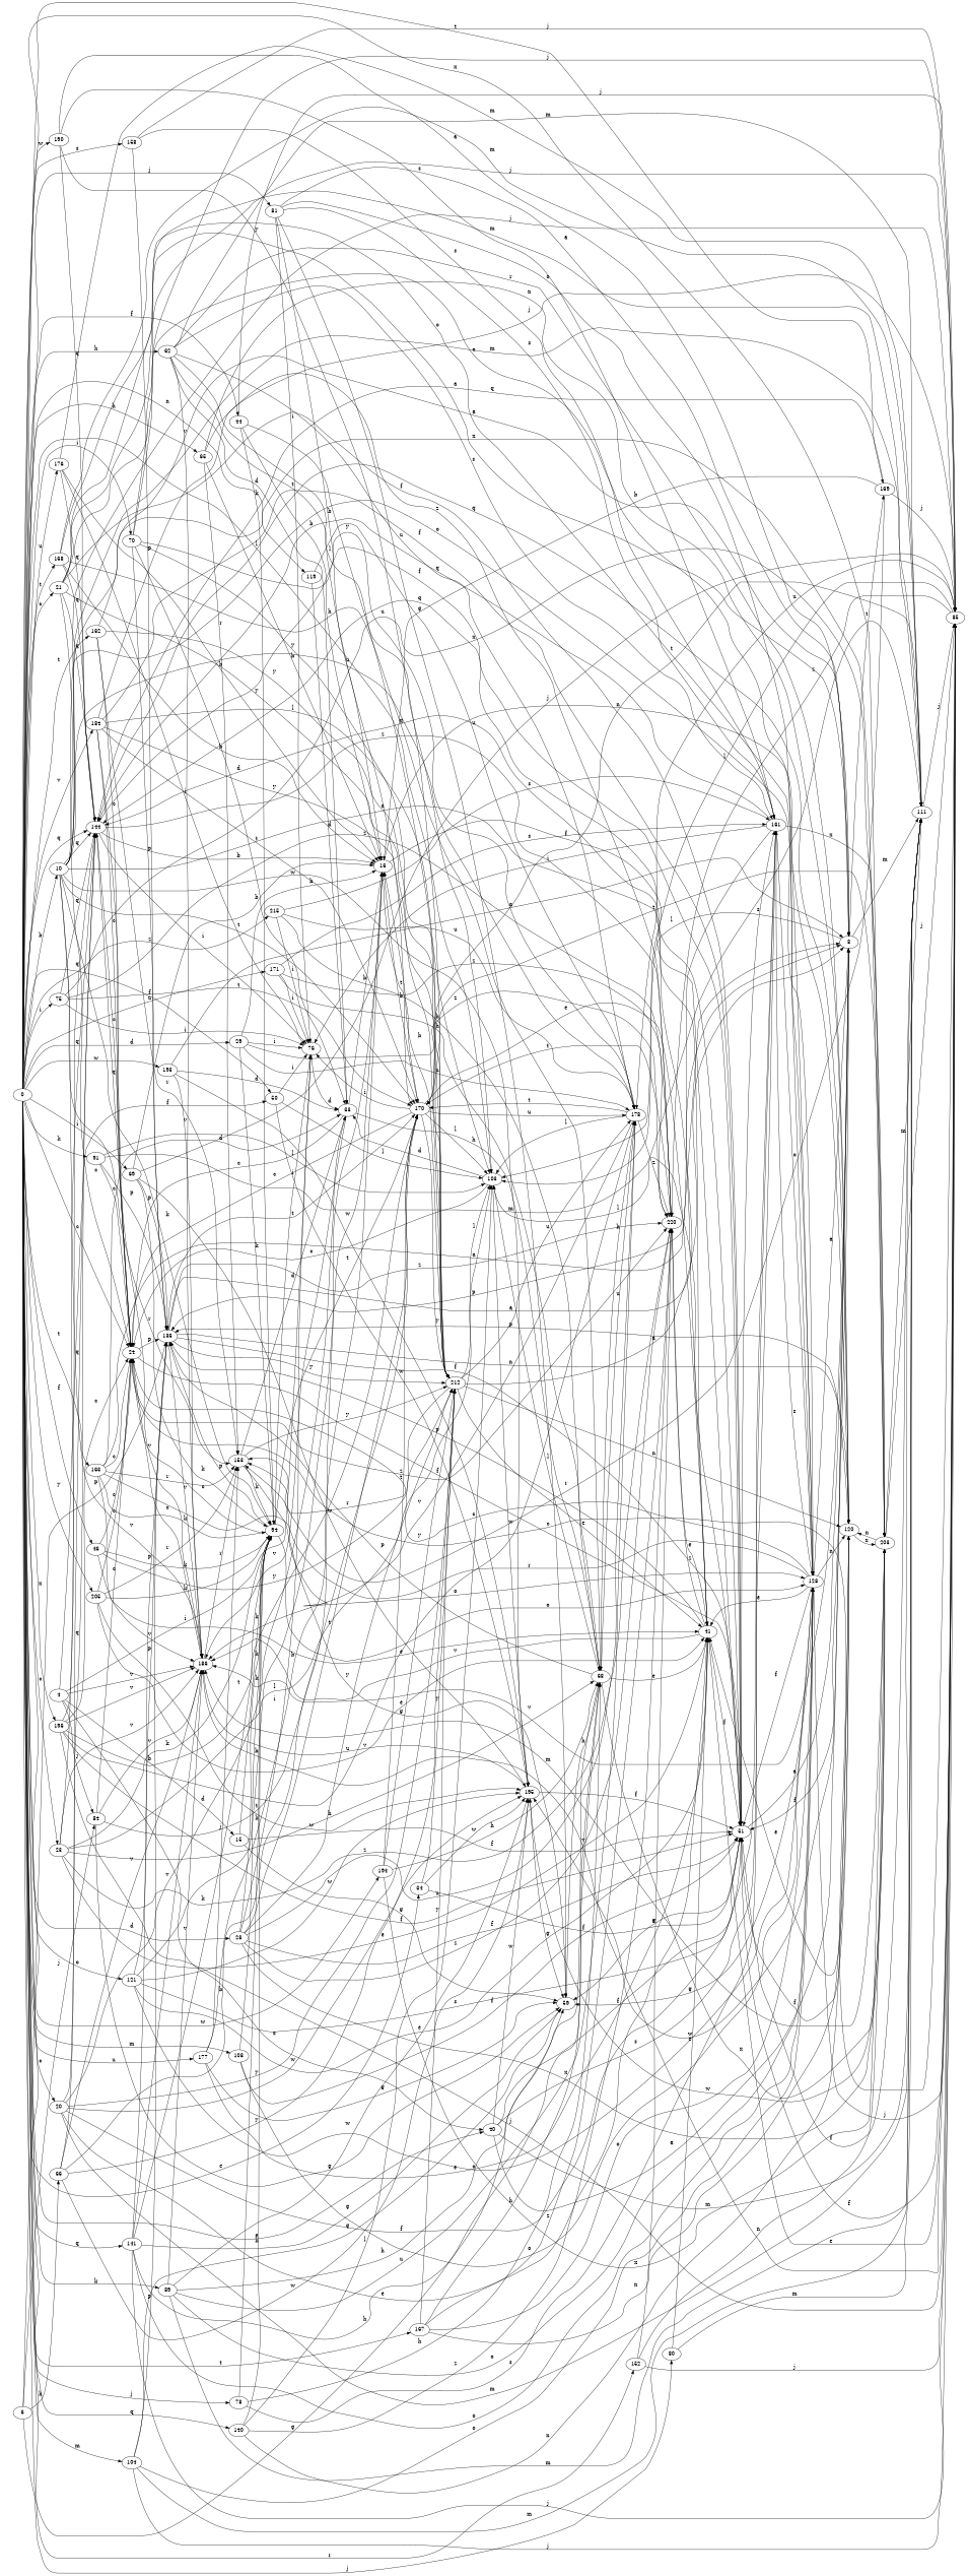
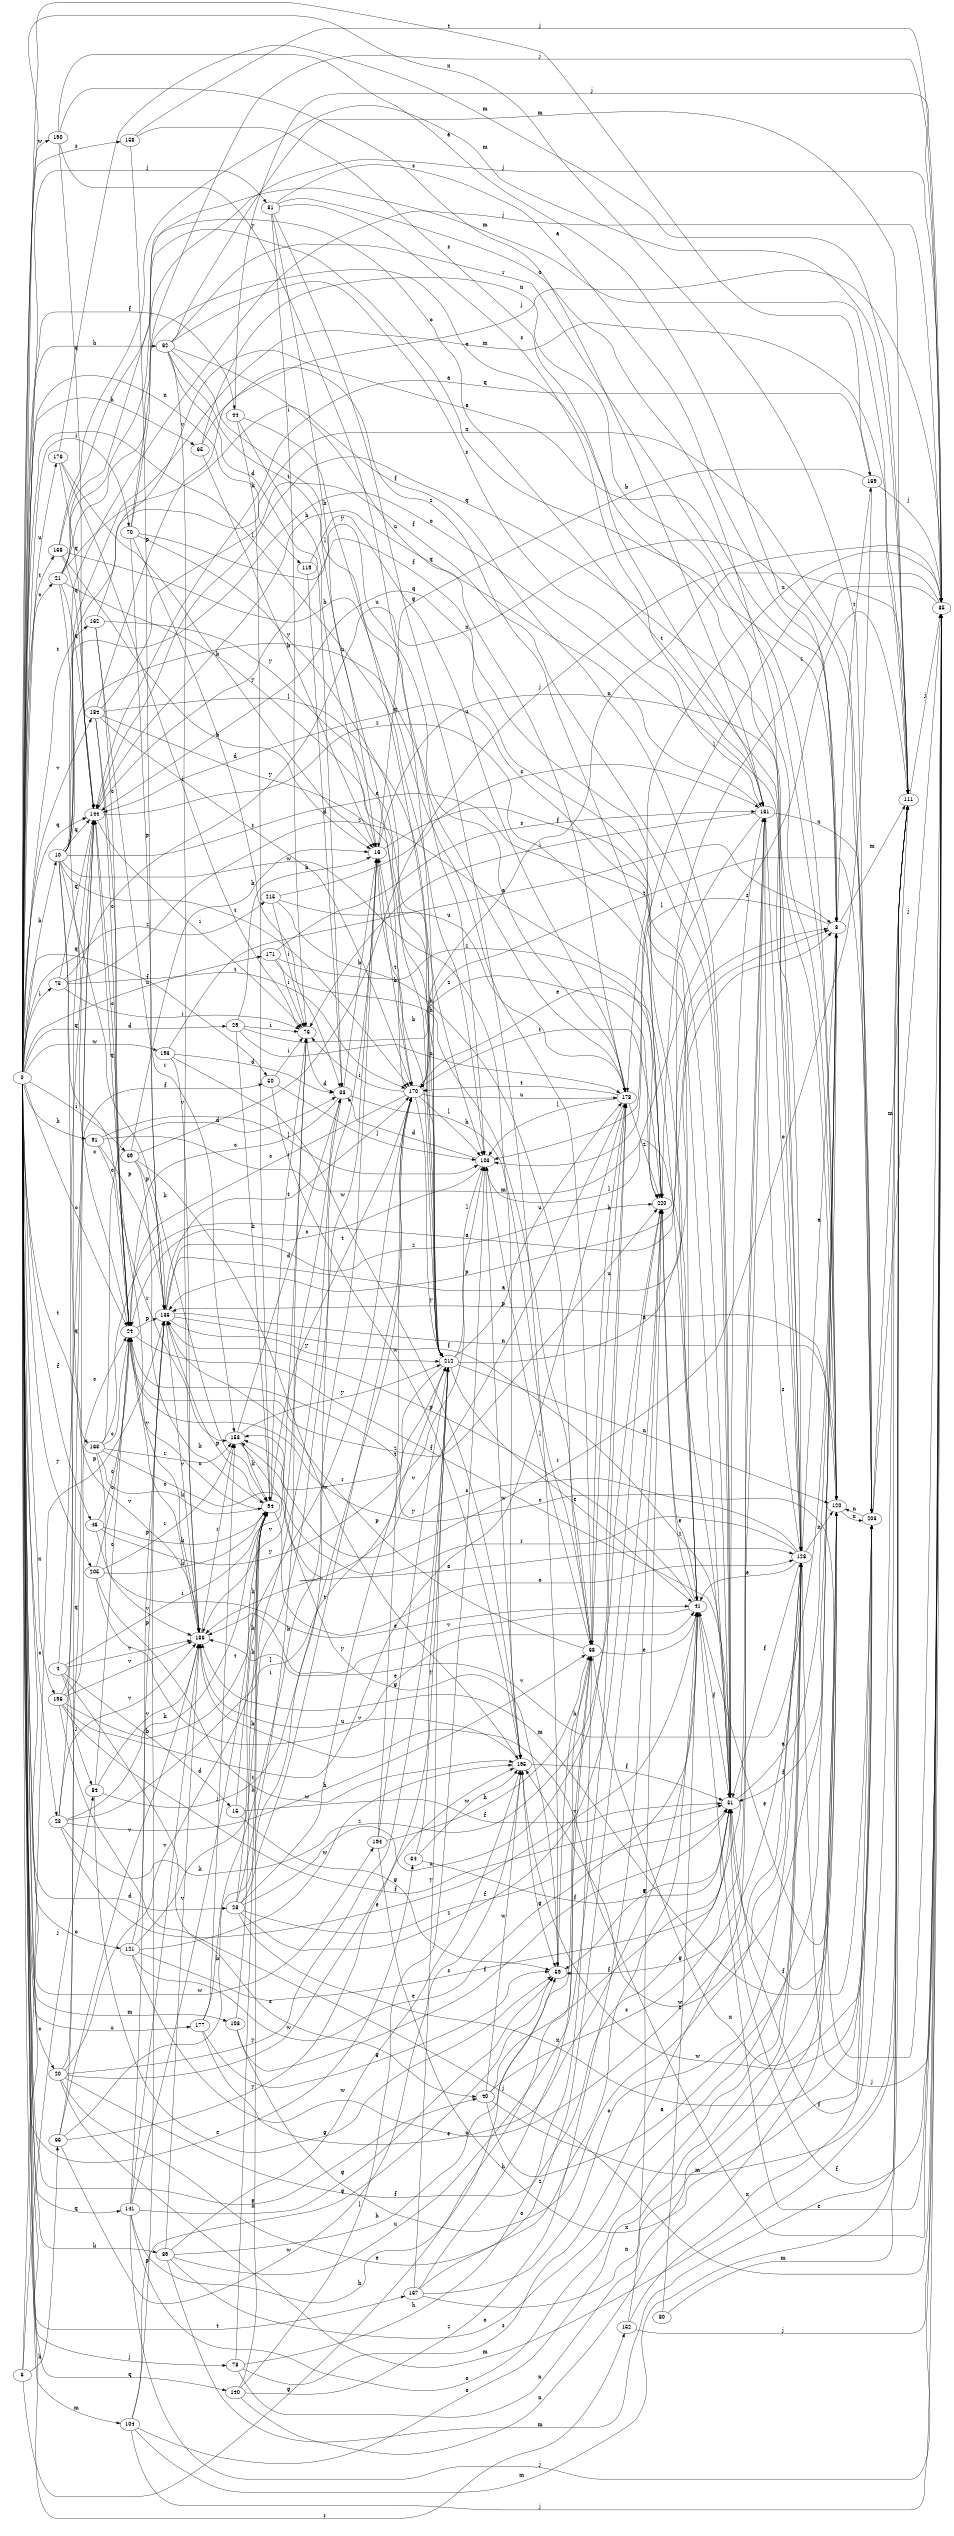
  strict digraph {
    rankdir=LR
    0
    10
    20
    21
    23
    24
    28
    29
    34
    40
    44
    46
    50
    62
    65
    69
    70
    75
    78
    80
    81
    89
    91
    103
    104
    108
    119
    121
    140
    141
    144
    152
    158
    162
    163
    167
    168
    169
    171
    176
    177
    184
    190
    193
    194
    196
    203
    205
    215
    186
    111
    195
    41
    85
    94
    128
    153
    170
    178
    51
    33
    212
    8
    68
    220
    136
    76
    16
    161
    120
    59
    4
    15
    84
    6
    66
    0 -> 10 [label=b]
    0 -> 20 [label=c]
    0 -> 21 [label=c]
    0 -> 23 [label=c]
    0 -> 24 [label=c]
    0 -> 28 [label=d]
    0 -> 29 [label=d]
    0 -> 34 [label=e]
    0 -> 40 [label=e]
    0 -> 44 [label=f]
    0 -> 46 [label=f]
    0 -> 50 [label=f]
    0 -> 62 [label=h]
    0 -> 65 [label=h]
    0 -> 69 [label=i]
    0 -> 70 [label=i]
    0 -> 75 [label=i]
    0 -> 78 [label=j]
-   0 -> 80 [label=j]
    0 -> 81 [label=j]
    0 -> 89 [label=k]
    0 -> 91 [label=k]
    0 -> 103 [label=l]
    0 -> 104 [label=m]
    0 -> 108 [label=m]
    0 -> 119 [label=n]
    0 -> 121 [label=o]
    0 -> 140 [label=q]
    0 -> 141 [label=q]
    0 -> 144 [label=q]
    0 -> 152 [label=r]
    0 -> 158 [label=s]
    0 -> 162 [label=t]
    0 -> 163 [label=t]
    0 -> 167 [label=t]
    0 -> 168 [label=t]
    0 -> 169 [label=t]
    0 -> 171 [label=u]
    0 -> 176 [label=u]
    0 -> 177 [label=u]
    0 -> 184 [label=v]
    0 -> 190 [label=w]
    0 -> 193 [label=w]
    0 -> 194 [label=w]
    0 -> 196 [label=x]
    0 -> 203 [label=x]
    0 -> 205 [label=y]
    0 -> 215 [label=z]
    10 -> 144 [label=q]
    10 -> 203 [label=x]
    10 -> 186 [label=v]
    10 -> 111 [label=m]
    10 -> 195 [label=w]
    10 -> 41 [label=e]
    10 -> 85 [label=j]
    10 -> 94 [label=k]
    10 -> 128 [label=o]
    10 -> 153 [label=r]
    10 -> 170 [label=t]
    10 -> 178 [label=u]
    20 -> 144 [label=q]
    20 -> 111 [label=m]
    20 -> 195 [label=w]
    20 -> 41 [label=e]
    20 -> 51 [label=f]
    20 -> 33 [label=d]
    20 -> 212 [label=y]
    21 -> 24 [label=c]
    21 -> 144 [label=q]
    21 -> 111 [label=m]
    21 -> 85 [label=j]
    21 -> 51 [label=f]
    21 -> 212 [label=y]
    21 -> 8 [label=a]
    23 -> 103 [label=l]
    23 -> 144 [label=q]
    23 -> 186 [label=v]
    23 -> 41 [label=e]
    23 -> 94 [label=k]
    23 -> 68 [label=h]
    23 -> 220 [label=z]
    24 -> 144 [label=q]
    24 -> 51 [label=f]
    24 -> 220 [label=z]
    24 -> 136 [label=p]
    28 -> 203 [label=x]
    28 -> 94 [label=k]
    28 -> 170 [label=t]
    28 -> 178 [label=u]
    28 -> 51 [label=f]
    28 -> 212 [label=y]
    28 -> 220 [label=z]
    28 -> 76 [label=i]
    29 -> 94 [label=k]
    29 -> 178 [label=u]
    29 -> 220 [label=z]
    29 -> 76 [label=i]
    29 -> 16 [label=b]
    34 -> 195 [label=w]
    34 -> 51 [label=f]
    34 -> 212 [label=y]
    40 -> 111 [label=m]
    40 -> 195 [label=w]
    40 -> 51 [label=f]
    40 -> 8 [label=a]
    40 -> 161 [label=s]
    44 -> 85 [label=j]
    44 -> 94 [label=k]
    44 -> 212 [label=y]
    44 -> 16 [label=b]
    46 -> 24 [label=c]
    46 -> 41 [label=e]
    46 -> 94 [label=k]
    46 -> 212 [label=y]
    50 -> 103 [label=l]
    50 -> 195 [label=w]
    50 -> 76 [label=i]
    62 -> 103 [label=l]
    62 -> 186 [label=v]
    62 -> 111 [label=m]
    62 -> 170 [label=t]
    62 -> 178 [label=u]
    62 -> 33 [label=d]
    62 -> 161 [label=s]
    62 -> 120 [label=r]
-   65 -> 153 [label=r]
    65 -> 220 [label=z]
    65 -> 16 [label=b]
    65 -> 120 [label=n]
    69 -> 195 [label=w]
    69 -> 85 [label=j]
    69 -> 94 [label=k]
    69 -> 136 [label=p]
    69 -> 16 [label=b]
    70 -> 85 [label=j]
    70 -> 128 [label=o]
    70 -> 178 [label=u]
    70 -> 33 [label=d]
    70 -> 212 [label=y]
    70 -> 136 [label=p]
    75 -> 144 [label=q]
    75 -> 203 [label=x]
    75 -> 170 [label=t]
    75 -> 220 [label=z]
    75 -> 76 [label=i]
    78 -> 94 [label=k]
    78 -> 68 [label=h]
    78 -> 161 [label=s]
+   78 -> 120 [label=n]
    80 -> 111 [label=m]
    80 -> 41 [label=e]
    81 -> 128 [label=o]
    81 -> 8 [label=a]
    81 -> 76 [label=i]
    81 -> 16 [label=b]
    81 -> 161 [label=s]
    81 -> 59 [label=g]
    89 -> 186 [label=v]
    89 -> 111 [label=m]
    89 -> 195 [label=w]
    89 -> 128 [label=o]
    89 -> 178 [label=u]
    89 -> 68 [label=h]
    91 -> 24 [label=c]
    91 -> 103 [label=l]
    91 -> 111 [label=m]
    91 -> 136 [label=p]
    103 -> 24 [label=c]
    103 -> 195 [label=w]
    103 -> 33 [label=d]
    104 -> 111 [label=m]
    104 -> 85 [label=j]
    104 -> 128 [label=o]
    104 -> 136 [label=p]
    104 -> 59 [label=g]
    108 -> 94 [label=k]
    108 -> 128 [label=o]
    108 -> 51 [label=f]
    119 -> 178 [label=u]
    119 -> 33 [label=d]
    121 -> 195 [label=w]
    121 -> 41 [label=e]
    121 -> 128 [label=o]
    121 -> 136 [label=p]
    121 -> 16 [label=b]
    121 -> 161 [label=s]
    140 -> 103 [label=l]
    140 -> 94 [label=k]
    140 -> 220 [label=z]
    140 -> 120 [label=n]
    141 -> 186 [label=v]
    141 -> 85 [label=j]
    141 -> 94 [label=k]
    141 -> 128 [label=o]
    141 -> 68 [label=h]
    141 -> 136 [label=p]
    141 -> 59 [label=g]
    144 -> 24 [label=c]
    144 -> 51 [label=f]
    144 -> 220 [label=z]
    144 -> 76 [label=i]
-   144 -> 16 [label=b]
-   152 -> 203 [label=n]
+   152 -> 203 [label=x]
    152 -> 85 [label=j]
    152 -> 220 [label=z]
    158 -> 85 [label=j]
    158 -> 136 [label=p]
    158 -> 161 [label=s]
    162 -> 24 [label=c]
    162 -> 153 [label=r]
    162 -> 212 [label=y]
    162 -> 8 [label=a]
    163 -> 24 [label=c]
    163 -> 186 [label=v]
    163 -> 94 [label=k]
    163 -> 128 [label=o]
    163 -> 153 [label=r]
    163 -> 33 [label=d]
    163 -> 8 [label=a]
    167 -> 128 [label=o]
    167 -> 212 [label=y]
    167 -> 68 [label=h]
    167 -> 220 [label=z]
    167 -> 120 [label=n]
    168 -> 144 [label=q]
    168 -> 111 [label=m]
    168 -> 128 [label=o]
    168 -> 68 [label=h]
    168 -> 16 [label=b]
    169 -> 144 [label=q]
    169 -> 85 [label=j]
    169 -> 153 [label=r]
    169 -> 16 [label=b]
    171 -> 68 [label=h]
    171 -> 220 [label=z]
    171 -> 76 [label=i]
    171 -> 161 [label=s]
    176 -> 144 [label=q]
    176 -> 111 [label=m]
    176 -> 76 [label=i]
    176 -> 16 [label=b]
    177 -> 41 [label=e]
    177 -> 153 [label=j]
    177 -> 16 [label=b]
    177 -> 59 [label=g]
    184 -> 24 [label=c]
    184 -> 103 [label=l]
    184 -> 186 [label=v]
    184 -> 85 [label=j]
    184 -> 170 [label=t]
    184 -> 51 [label=f]
    184 -> 212 [label=y]
    190 -> 144 [label=q]
    190 -> 212 [label=y]
    190 -> 8 [label=a]
    190 -> 161 [label=s]
    193 -> 186 [label=v]
    193 -> 195 [label=w]
    193 -> 33 [label=d]
    193 -> 8 [label=a]
    194 -> 203 [label=x]
    194 -> 170 [label=t]
    194 -> 212 [label=y]
    194 -> 68 [label=h]
    196 -> 24 [label=c]
    196 -> 144 [label=q]
    196 -> 186 [label=v]
    196 -> 85 [label=j]
    196 -> 170 [label=t]
    196 -> 178 [label=u]
    196 -> 51 [label=f]
    203 -> 186 [label=m]
    203 -> 111 [label=m]
    203 -> 195 [label=w]
    203 -> 85 [label=j]
    203 -> 170 [label=t]
    203 -> 120 [label=n]
    205 -> 24 [label=c]
    205 -> 195 [label=w]
    205 -> 41 [label=e]
    205 -> 94 [label=k]
    205 -> 153 [label=r]
    215 -> 178 [label=u]
    215 -> 68 [label=h]
    215 -> 76 [label=i]
    215 -> 161 [label=s]
    186 -> 24 [label=c]
    186 -> 153 [label=r]
    111 -> 85 [label=j]
    111 -> 170 [label=t]
    111 -> 51 [label=f]
    195 -> 186 [label=v]
    195 -> 51 [label=f]
    195 -> 59 [label=g]
    41 -> 144 [label=q]
    41 -> 186 [label=v]
    41 -> 51 [label=f]
    41 -> 220 [label=z]
    41 -> 136 [label=p]
    85 -> 24 [label=c]
    85 -> 103 [label=l]
    85 -> 186 [label=v]
    85 -> 41 [label=e]
    85 -> 178 [label=u]
    85 -> 51 [label=f]
    85 -> 220 [label=z]
    94 -> 24 [label=c]
    94 -> 128 [label=o]
    94 -> 170 [label=t]
    94 -> 136 [label=p]
    94 -> 76 [label=i]
    128 -> 24 [label=c]
    128 -> 41 [label=e]
    128 -> 85 [label=j]
    128 -> 153 [label=r]
    128 -> 51 [label=f]
    128 -> 8 [label=a]
    128 -> 161 [label=s]
    128 -> 120 [label=n]
    128 -> 59 [label=g]
    153 -> 94 [label=k]
    153 -> 33 [label=d]
    153 -> 212 [label=y]
    153 -> 59 [label=g]
    170 -> 24 [label=c]
    170 -> 103 [label=l]
    170 -> 41 [label=e]
    170 -> 178 [label=u]
    170 -> 212 [label=y]
    170 -> 76 [label=i]
    170 -> 16 [label=b]
    178 -> 103 [label=l]
    178 -> 186 [label=v]
    178 -> 170 [label=t]
    178 -> 68 [label=h]
    178 -> 220 [label=z]
    51 -> 103 [label=l]
    51 -> 144 [label=q]
    51 -> 8 [label=a]
    51 -> 161 [label=s]
    51 -> 59 [label=g]
    33 -> 24 [label=c]
    33 -> 186 [label=v]
    33 -> 68 [label=h]
    33 -> 16 [label=b]
    212 -> 103 [label=l]
    212 -> 41 [label=e]
    212 -> 153 [label=r]
    212 -> 178 [label=u]
    212 -> 8 [label=a]
    212 -> 16 [label=b]
    212 -> 120 [label=n]
    8 -> 103 [label=l]
    8 -> 169 [label=t]
    8 -> 186 [label=v]
    8 -> 111 [label=m]
    8 -> 195 [label=w]
    8 -> 51 [label=f]
    68 -> 103 [label=l]
    68 -> 203 [label=x]
    68 -> 41 [label=e]
    68 -> 178 [label=u]
    68 -> 136 [label=p]
    220 -> 41 [label=e]
    220 -> 170 [label=t]
    136 -> 186 [label=v]
    136 -> 170 [label=t]
    136 -> 51 [label=f]
    136 -> 212 [label=y]
    136 -> 8 [label=a]
    136 -> 220 [label=z]
    136 -> 120 [label=n]
    76 -> 33 [label=d]
    16 -> 170 [label=t]
    16 -> 51 [label=f]
    16 -> 120 [label=n]
    161 -> 144 [label=q]
    161 -> 203 [label=x]
    161 -> 128 [label=o]
    161 -> 136 [label=p]
    161 -> 76 [label=i]
    120 -> 144 [label=q]
    120 -> 203 [label=x]
    120 -> 41 [label=e]
    120 -> 51 [label=f]
    120 -> 136 [label=p]
    59 -> 68 [label=h]
    4 -> 40 [label=e]
    4 -> 50 [label=f]
    4 -> 186 [label=v]
    4 -> 76 [label=i]
    4 -> 15 [label=b]
    4 -> 84 [label=j]
    15 -> 94 [label=k]
    15 -> 51 [label=f]
    15 -> 59 [label=g]
    84 -> 24 [label=c]
    84 -> 186 [label=v]
    84 -> 170 [label=t]
    84 -> 59 [label=g]
    6 -> 136 [label=p]
    6 -> 59 [label=g]
    6 -> 84 [label=j]
    6 -> 66 [label=h]
    66 -> 144 [label=q]
    66 -> 186 [label=v]
    66 -> 195 [label=w]
    66 -> 212 [label=y]
    66 -> 16 [label=b]
  }
